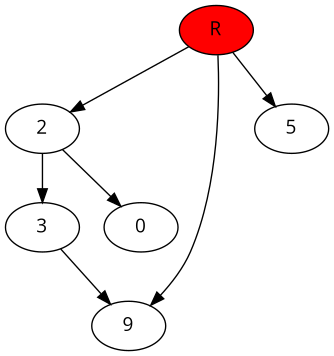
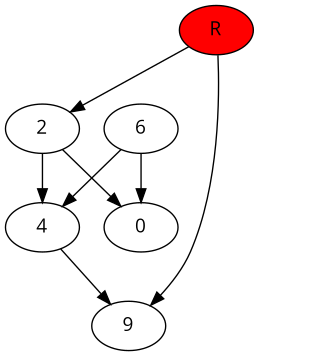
  digraph {
    fontname="Open Sans"
    node [fontname="Open Sans"]
    edge [fontname="Open Sans"]
    2
-   3
+   3 [label=4]
    n3 [label=0]
+   6
    n5 [label=9]
    R [fillcolor="#ff0000" style=filled]
-   5
    2 -> 3
    2 -> n3
    3 -> n5
+   6 -> 3
+   6 -> n3
    R -> 2
    R -> n5
-   R -> 5
  }
